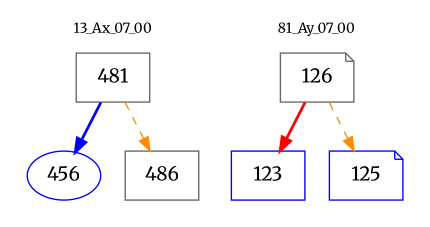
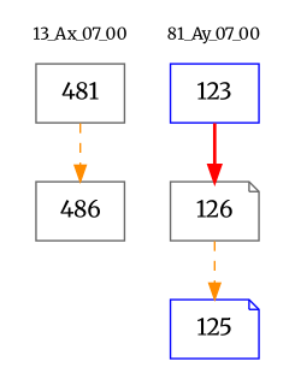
  digraph {
    fontname=Merriweather
    node [color=gray40 fontname=Merriweather shape=box]
    edge [color=darkorange fontname=Merriweather style=bold]
    n1 [label=481]
-   n2 [color=blue label=456 shape=ellipse]
    n3 [label=486]
    n4 [label=126 shape=note]
    n5 [color=blue label=123]
    n6 [color=blue label=125 shape=note]
    subgraph cluster_1 {
      color=white
      fontsize=10
      label="13_Ax_07_00"
      n1
-     n2
      n3
    }
    subgraph cluster_2 {
      color=white
      fontsize=10
      label="81_Ay_07_00"
      n4
      n5
      n6
    }
-   n1 -> n2 [color=blue]
    n1 -> n3 [style=dashed]
-   n4 -> n5 [color=red]
+   n5 -> n4 [color=red]
    n4 -> n6 [style=dashed]
  }
